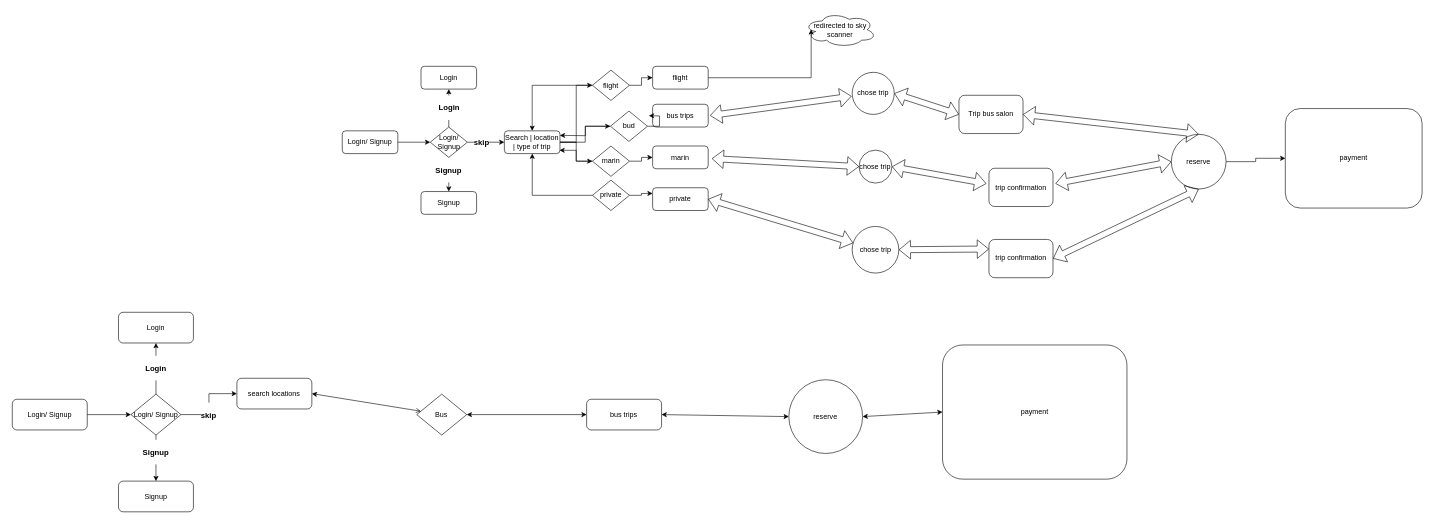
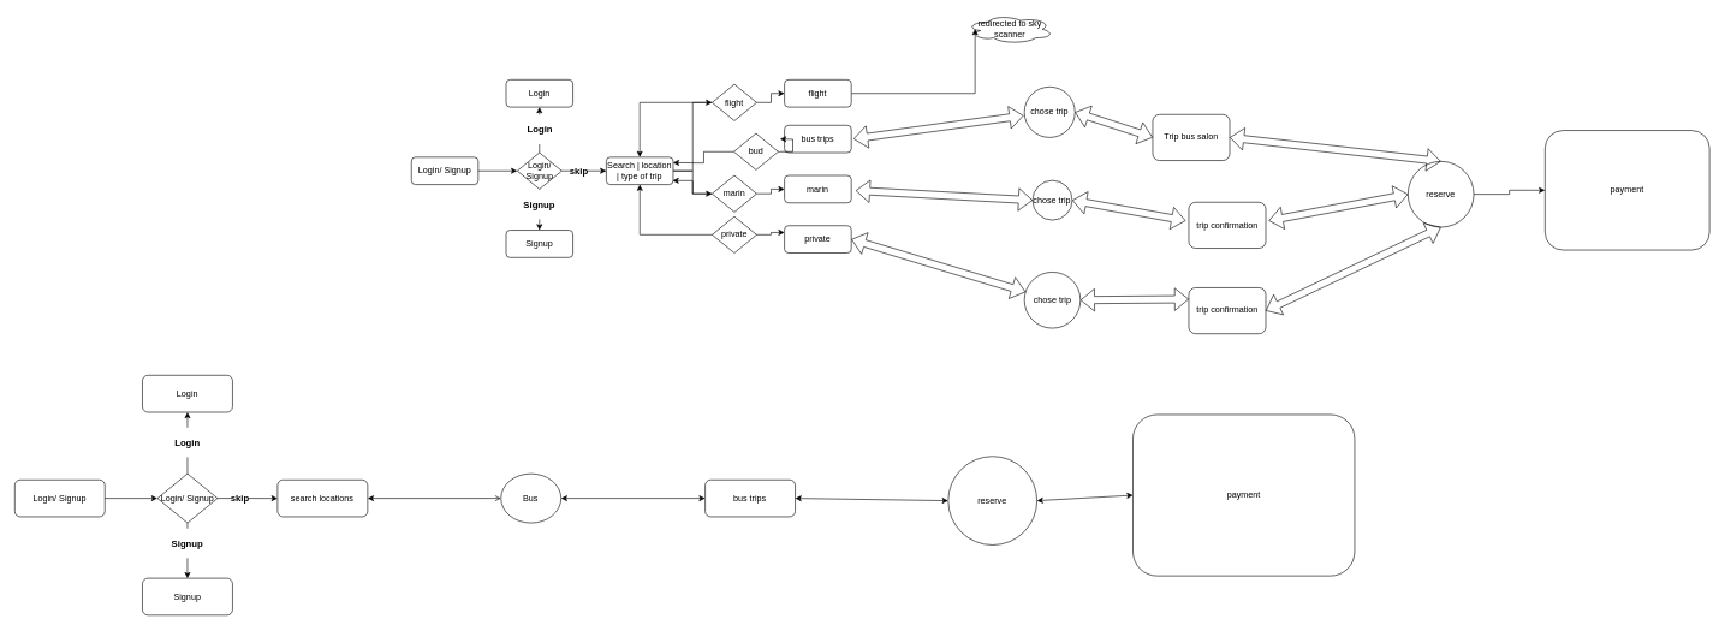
  <mxCell id="0" />
  <mxCell id="1" parent="0" />
- <mxCell id="2" value="redirected to sky scanner" style="ellipse;shape=cloud;whiteSpace=wrap;html=1;" vertex="1" parent="1"><mxGeometry x="1340" y="20" width="120" height="58" as="geometry" /></mxCell>
+ <mxCell id="2" value="redirected to sky scanner" style="ellipse;shape=cloud;whiteSpace=wrap;html=1;" vertex="1" parent="1"><mxGeometry x="1340" y="20" width="120" height="40" as="geometry" /></mxCell>
  <mxCell id="3" style="edgeStyle=orthogonalEdgeStyle;rounded=0;orthogonalLoop=1;jettySize=auto;html=1;entryX=0.097;entryY=0.49;entryDx=0;entryDy=0;entryPerimeter=0;" edge="1" parent="1" source="31" target="2"><mxGeometry relative="1" as="geometry" /></mxCell>
  <mxCell id="4" value="" style="group" vertex="1" connectable="0" parent="1"><mxGeometry x="1420" width="950" height="370" as="geometry" y="120" /></mxCell>
  <mxCell id="5" value="Trip bus salon" style="rounded=1;whiteSpace=wrap;html=1;" vertex="1" parent="4"><mxGeometry x="177.995" y="38.265" width="106.785" height="63.796" as="geometry" /></mxCell>
  <mxCell id="6" value="chose trip" style="ellipse;whiteSpace=wrap;html=1;aspect=fixed;" vertex="1" parent="4"><mxGeometry width="70.148" height="70.148" as="geometry" /></mxCell>
  <mxCell id="7" value="chose trip" style="ellipse;whiteSpace=wrap;html=1;aspect=fixed;" vertex="1" parent="4"><mxGeometry x="11.4" y="129.71" width="54.948" height="54.948" as="geometry" /></mxCell>
  <mxCell id="8" value="trip confirmation" style="rounded=1;whiteSpace=wrap;html=1;" vertex="1" parent="4"><mxGeometry x="227.995" y="159.903" width="106.785" height="63.796" as="geometry" /></mxCell>
  <mxCell id="9" value="chose trip" style="ellipse;whiteSpace=wrap;html=1;aspect=fixed;" vertex="1" parent="4"><mxGeometry y="256.877" width="77.748" height="77.748" as="geometry" /></mxCell>
  <mxCell id="10" value="trip confirmation" style="rounded=1;whiteSpace=wrap;html=1;" vertex="1" parent="4"><mxGeometry x="227.995" y="278.555" width="106.785" height="63.796" as="geometry" /></mxCell>
  <mxCell id="11" value="reserve" style="ellipse;whiteSpace=wrap;html=1;aspect=fixed;" vertex="1" parent="4"><mxGeometry x="532" y="103.337" width="91.2" height="91.2" as="geometry" /></mxCell>
  <mxCell id="12" value="payment" style="rounded=1;whiteSpace=wrap;html=1;" vertex="1" parent="4"><mxGeometry x="722" y="60.377" width="228" height="165.87" as="geometry" /></mxCell>
  <mxCell id="13" value="" style="shape=flexArrow;endArrow=classic;startArrow=classic;html=1;rounded=0;exitX=1;exitY=0.5;exitDx=0;exitDy=0;entryX=0;entryY=0.5;entryDx=0;entryDy=0;" edge="1" parent="4" source="6" target="5"><mxGeometry width="100" height="100" relative="1" as="geometry"><mxPoint x="-126.426" y="56.34" as="sourcePoint" /><mxPoint x="196.574" y="83.985" as="targetPoint" /></mxGeometry></mxCell>
  <mxCell id="14" value="" style="shape=flexArrow;endArrow=classic;startArrow=classic;html=1;rounded=0;exitX=1;exitY=0.5;exitDx=0;exitDy=0;entryX=-0.041;entryY=0.401;entryDx=0;entryDy=0;entryPerimeter=0;" edge="1" parent="4" source="7" target="8"><mxGeometry width="100" height="100" relative="1" as="geometry"><mxPoint x="89.3" y="79.949" as="sourcePoint" /><mxPoint x="247" y="96.536" as="targetPoint" /></mxGeometry></mxCell>
  <mxCell id="15" value="" style="shape=flexArrow;endArrow=classic;startArrow=classic;html=1;rounded=0;exitX=1;exitY=0.5;exitDx=0;exitDy=0;entryX=0;entryY=0.25;entryDx=0;entryDy=0;" edge="1" parent="4" source="9" target="10"><mxGeometry width="100" height="100" relative="1" as="geometry"><mxPoint x="85.5" y="196.058" as="sourcePoint" /><mxPoint x="243.2" y="212.645" as="targetPoint" /></mxGeometry></mxCell>
  <mxCell id="16" value="" style="shape=flexArrow;endArrow=classic;startArrow=classic;html=1;rounded=0;exitX=1;exitY=0.5;exitDx=0;exitDy=0;entryX=0.5;entryY=0;entryDx=0;entryDy=0;" edge="1" parent="4" source="5" target="11"><mxGeometry width="100" height="100" relative="1" as="geometry"><mxPoint x="89.3" y="79.949" as="sourcePoint" /><mxPoint x="247" y="96.536" as="targetPoint" /></mxGeometry></mxCell>
  <mxCell id="17" value="" style="shape=flexArrow;endArrow=classic;startArrow=classic;html=1;rounded=0;exitX=1.038;exitY=0.401;exitDx=0;exitDy=0;entryX=0;entryY=0.5;entryDx=0;entryDy=0;exitPerimeter=0;" edge="1" parent="4" source="8" target="11"><mxGeometry width="100" height="100" relative="1" as="geometry"><mxPoint x="353.4" y="96.536" as="sourcePoint" /><mxPoint x="469.3" y="165.649" as="targetPoint" /></mxGeometry></mxCell>
  <mxCell id="18" style="edgeStyle=orthogonalEdgeStyle;rounded=0;orthogonalLoop=1;jettySize=auto;html=1;entryX=0;entryY=0.5;entryDx=0;entryDy=0;" edge="1" parent="4" source="11" target="12"><mxGeometry relative="1" as="geometry" /></mxCell>
  <mxCell id="19" value="" style="shape=flexArrow;endArrow=classic;startArrow=classic;html=1;rounded=0;exitX=1;exitY=0.5;exitDx=0;exitDy=0;entryX=0.5;entryY=1;entryDx=0;entryDy=0;" edge="1" parent="4" source="10" target="11"><mxGeometry width="100" height="100" relative="1" as="geometry"><mxPoint x="357.2" y="212.645" as="sourcePoint" /><mxPoint x="480.7" y="201.587" as="targetPoint" /></mxGeometry></mxCell>
  <mxCell id="20" value="Login/ Signup" style="rounded=1;whiteSpace=wrap;html=1;" vertex="1" parent="1"><mxGeometry x="570" y="217.521" width="92.658" height="37.949" as="geometry" /></mxCell>
  <mxCell id="21" value="Login/ Signup" style="rhombus;whiteSpace=wrap;html=1;" vertex="1" parent="1"><mxGeometry x="716.709" y="211.197" width="61.772" height="50.598" as="geometry" /></mxCell>
  <mxCell id="22" style="edgeStyle=orthogonalEdgeStyle;rounded=0;orthogonalLoop=1;jettySize=auto;html=1;entryX=0;entryY=0.5;entryDx=0;entryDy=0;" edge="1" parent="1" source="20" target="21"><mxGeometry relative="1" as="geometry" /></mxCell>
  <mxCell id="23" value="Signup" style="rounded=1;whiteSpace=wrap;html=1;" vertex="1" parent="1"><mxGeometry x="701.266" y="318.718" width="92.658" height="37.949" as="geometry" /></mxCell>
  <mxCell id="24" style="edgeStyle=orthogonalEdgeStyle;rounded=0;orthogonalLoop=1;jettySize=auto;html=1;entryX=0.5;entryY=0;entryDx=0;entryDy=0;" edge="1" parent="1" source="21" target="23"><mxGeometry relative="1" as="geometry" /></mxCell>
  <mxCell id="25" value="&lt;h3&gt;Signup&lt;/h3&gt;" style="edgeLabel;html=1;align=center;verticalAlign=middle;resizable=0;points=[];" vertex="1" connectable="0" parent="24"><mxGeometry x="-0.267" y="-1" relative="1" as="geometry"><mxPoint as="offset" /></mxGeometry></mxCell>
  <mxCell id="26" value="Login" style="rounded=1;whiteSpace=wrap;html=1;" vertex="1" parent="1"><mxGeometry x="701.266" y="110" width="92.658" height="37.949" as="geometry" /></mxCell>
  <mxCell id="27" value="&lt;h3&gt;Login&lt;/h3&gt;" style="edgeStyle=orthogonalEdgeStyle;rounded=0;orthogonalLoop=1;jettySize=auto;html=1;entryX=0.5;entryY=1;entryDx=0;entryDy=0;" edge="1" parent="1" source="21" target="26"><mxGeometry relative="1" as="geometry" /></mxCell>
  <mxCell id="28" value="Search | location | type of trip" style="rounded=1;whiteSpace=wrap;html=1;" vertex="1" parent="1"><mxGeometry x="840.253" y="217.521" width="92.658" height="37.949" as="geometry" /></mxCell>
  <mxCell id="29" style="edgeStyle=orthogonalEdgeStyle;rounded=0;orthogonalLoop=1;jettySize=auto;html=1;" edge="1" parent="1" source="21" target="28"><mxGeometry relative="1" as="geometry" /></mxCell>
  <mxCell id="30" value="&lt;h3&gt;skip&lt;/h3&gt;" style="edgeLabel;html=1;align=center;verticalAlign=middle;resizable=0;points=[];" vertex="1" connectable="0" parent="29"><mxGeometry x="-0.27" y="1" relative="1" as="geometry"><mxPoint as="offset" /></mxGeometry></mxCell>
  <mxCell id="31" value="flight" style="rounded=1;whiteSpace=wrap;html=1;" vertex="1" parent="1"><mxGeometry x="1087.342" y="110" width="92.658" height="37.949" as="geometry" /></mxCell>
  <mxCell id="32" value="bus trips" style="rounded=1;whiteSpace=wrap;html=1;" vertex="1" parent="1"><mxGeometry x="1087.342" y="173.248" width="92.658" height="37.949" as="geometry" /></mxCell>
  <mxCell id="33" value="marin" style="rounded=1;whiteSpace=wrap;html=1;" vertex="1" parent="1"><mxGeometry x="1087.342" y="242.821" width="92.658" height="37.949" as="geometry" /></mxCell>
  <mxCell id="34" value="private" style="rounded=1;whiteSpace=wrap;html=1;" vertex="1" parent="1"><mxGeometry x="1087.342" y="312.393" width="92.658" height="37.949" as="geometry" /></mxCell>
  <mxCell id="35" style="edgeStyle=orthogonalEdgeStyle;rounded=0;orthogonalLoop=1;jettySize=auto;html=1;" edge="1" parent="1" source="37" target="31"><mxGeometry relative="1" as="geometry" /></mxCell>
  <mxCell id="36" style="edgeStyle=orthogonalEdgeStyle;rounded=0;orthogonalLoop=1;jettySize=auto;html=1;entryX=0.5;entryY=0;entryDx=0;entryDy=0;" edge="1" parent="1" source="37" target="28"><mxGeometry relative="1" as="geometry"><mxPoint x="932.703" y="225.111" as="targetPoint" /></mxGeometry></mxCell>
  <mxCell id="37" value="flight" style="rhombus;whiteSpace=wrap;html=1;" vertex="1" parent="1"><mxGeometry x="986.962" y="116.325" width="61.772" height="50.598" as="geometry" /></mxCell>
  <mxCell id="38" style="edgeStyle=orthogonalEdgeStyle;rounded=0;orthogonalLoop=1;jettySize=auto;html=1;entryX=0;entryY=0.5;entryDx=0;entryDy=0;" edge="1" parent="1" source="28" target="37"><mxGeometry relative="1" as="geometry" /></mxCell>
  <mxCell id="39" style="edgeStyle=orthogonalEdgeStyle;rounded=0;orthogonalLoop=1;jettySize=auto;html=1;" edge="1" parent="1" source="41"><mxGeometry relative="1" as="geometry"><mxPoint x="1081.081" y="192.222" as="targetPoint" /></mxGeometry></mxCell>
  <mxCell id="40" style="edgeStyle=orthogonalEdgeStyle;rounded=0;orthogonalLoop=1;jettySize=auto;html=1;" edge="1" parent="1" source="41"><mxGeometry relative="1" as="geometry"><mxPoint x="932.703" y="225.111" as="targetPoint" /></mxGeometry></mxCell>
  <mxCell id="41" value="bud" style="rhombus;whiteSpace=wrap;html=1;" vertex="1" parent="1"><mxGeometry x="1016.962" y="184.573" width="61.772" height="50.598" as="geometry" /></mxCell>
- <mxCell id="42" style="edgeStyle=orthogonalEdgeStyle;rounded=0;orthogonalLoop=1;jettySize=auto;html=1;entryX=0;entryY=0.5;entryDx=0;entryDy=0;" edge="1" parent="1" source="28" target="41"><mxGeometry relative="1" as="geometry" /></mxCell>
  <mxCell id="43" style="edgeStyle=orthogonalEdgeStyle;rounded=0;orthogonalLoop=1;jettySize=auto;html=1;" edge="1" parent="1" source="45" target="33"><mxGeometry relative="1" as="geometry" /></mxCell>
  <mxCell id="44" style="edgeStyle=orthogonalEdgeStyle;rounded=0;orthogonalLoop=1;jettySize=auto;html=1;entryX=0.991;entryY=0.855;entryDx=0;entryDy=0;entryPerimeter=0;" edge="1" parent="1" source="45" target="28"><mxGeometry relative="1" as="geometry" /></mxCell>
  <mxCell id="45" value="marin" style="rhombus;whiteSpace=wrap;html=1;" vertex="1" parent="1"><mxGeometry x="986.962" y="242.821" width="61.772" height="50.598" as="geometry" /></mxCell>
  <mxCell id="46" style="edgeStyle=orthogonalEdgeStyle;rounded=0;orthogonalLoop=1;jettySize=auto;html=1;" edge="1" parent="1" source="28" target="45"><mxGeometry relative="1" as="geometry" /></mxCell>
  <mxCell id="47" style="edgeStyle=orthogonalEdgeStyle;rounded=0;orthogonalLoop=1;jettySize=auto;html=1;entryX=0;entryY=0.25;entryDx=0;entryDy=0;" edge="1" parent="1" source="49" target="34"><mxGeometry relative="1" as="geometry" /></mxCell>
  <mxCell id="48" style="edgeStyle=orthogonalEdgeStyle;rounded=0;orthogonalLoop=1;jettySize=auto;html=1;" edge="1" parent="1" source="49" target="28"><mxGeometry relative="1" as="geometry" /></mxCell>
  <mxCell id="49" value="private" style="rhombus;whiteSpace=wrap;html=1;" vertex="1" parent="1"><mxGeometry x="986.962" y="299.744" width="61.772" height="50.598" as="geometry" /></mxCell>
  <mxCell id="50" value="" style="shape=flexArrow;endArrow=classic;startArrow=classic;html=1;rounded=0;exitX=1.032;exitY=0.497;exitDx=0;exitDy=0;exitPerimeter=0;entryX=-0.015;entryY=0.567;entryDx=0;entryDy=0;entryPerimeter=0;" edge="1" parent="1" source="32" target="6"><mxGeometry width="100" height="100" relative="1" as="geometry"><mxPoint x="1097" y="415.58" as="sourcePoint" /><mxPoint x="1287" y="139.13" as="targetPoint" /></mxGeometry></mxCell>
  <mxCell id="51" value="" style="shape=flexArrow;endArrow=classic;startArrow=classic;html=1;rounded=0;exitX=1.065;exitY=0.552;exitDx=0;exitDy=0;exitPerimeter=0;entryX=0;entryY=0.5;entryDx=0;entryDy=0;" edge="1" parent="1" source="33" target="7"><mxGeometry width="100" height="100" relative="1" as="geometry"><mxPoint x="1211" y="305" as="sourcePoint" /><mxPoint x="1401" y="28.551" as="targetPoint" /></mxGeometry></mxCell>
  <mxCell id="52" value="" style="shape=flexArrow;endArrow=classic;startArrow=classic;html=1;rounded=0;exitX=1;exitY=0.5;exitDx=0;exitDy=0;" edge="1" parent="1" source="34" target="9"><mxGeometry width="100" height="100" relative="1" as="geometry"><mxPoint x="1123.6" y="316.058" as="sourcePoint" /><mxPoint x="1450.4" y="316.058" as="targetPoint" /></mxGeometry></mxCell>
  <mxCell id="53" value="" style="group" vertex="1" connectable="0" parent="1"><mxGeometry x="20" y="520" width="1858" height="332.59" as="geometry" /></mxCell>
  <mxCell id="54" value="" style="group" vertex="1" connectable="0" parent="53"><mxGeometry width="822.483" height="332.59" as="geometry" /></mxCell>
  <mxCell id="55" value="Login/ Signup" style="rounded=1;whiteSpace=wrap;html=1;" vertex="1" parent="54"><mxGeometry y="144.975" width="124.934" height="51.168" as="geometry" /></mxCell>
  <mxCell id="56" value="Login/ Signup" style="rhombus;whiteSpace=wrap;html=1;" vertex="1" parent="54"><mxGeometry x="197.812" y="136.447" width="83.289" height="68.224" as="geometry" /></mxCell>
  <mxCell id="57" style="edgeStyle=orthogonalEdgeStyle;rounded=0;orthogonalLoop=1;jettySize=auto;html=1;entryX=0;entryY=0.5;entryDx=0;entryDy=0;" edge="1" parent="54" source="55" target="56"><mxGeometry relative="1" as="geometry" /></mxCell>
  <mxCell id="58" value="Signup" style="rounded=1;whiteSpace=wrap;html=1;" vertex="1" parent="54"><mxGeometry x="176.99" y="281.422" width="124.934" height="51.168" as="geometry" /></mxCell>
  <mxCell id="59" style="edgeStyle=orthogonalEdgeStyle;rounded=0;orthogonalLoop=1;jettySize=auto;html=1;entryX=0.5;entryY=0;entryDx=0;entryDy=0;" edge="1" parent="54" source="56" target="58"><mxGeometry relative="1" as="geometry" /></mxCell>
  <mxCell id="60" value="&lt;h3&gt;Signup&lt;/h3&gt;" style="edgeLabel;html=1;align=center;verticalAlign=middle;resizable=0;points=[];" vertex="1" connectable="0" parent="59"><mxGeometry x="-0.267" y="-1" relative="1" as="geometry"><mxPoint as="offset" /></mxGeometry></mxCell>
  <mxCell id="61" value="Login" style="rounded=1;whiteSpace=wrap;html=1;" vertex="1" parent="54"><mxGeometry x="176.99" width="124.934" height="51.168" as="geometry" /></mxCell>
  <mxCell id="62" value="&lt;h3&gt;Login&lt;/h3&gt;" style="edgeStyle=orthogonalEdgeStyle;rounded=0;orthogonalLoop=1;jettySize=auto;html=1;entryX=0.5;entryY=1;entryDx=0;entryDy=0;" edge="1" parent="54" source="56" target="61"><mxGeometry relative="1" as="geometry" /></mxCell>
- <mxCell id="63" value="search locations" style="rounded=1;whiteSpace=wrap;html=1;" vertex="1" parent="54"><mxGeometry x="374.391" y="109.975" width="124.934" height="51.168" as="geometry" /></mxCell>
+ <mxCell id="63" value="search locations" style="rounded=1;whiteSpace=wrap;html=1;" vertex="1" parent="54"><mxGeometry x="364.391" y="144.975" width="124.934" height="51.168" as="geometry" /></mxCell>
  <mxCell id="64" style="edgeStyle=orthogonalEdgeStyle;rounded=0;orthogonalLoop=1;jettySize=auto;html=1;" edge="1" parent="54" source="56" target="63"><mxGeometry relative="1" as="geometry" /></mxCell>
  <mxCell id="65" value="&lt;h3&gt;skip&lt;/h3&gt;" style="edgeLabel;html=1;align=center;verticalAlign=middle;resizable=0;points=[];" vertex="1" connectable="0" parent="64"><mxGeometry x="-0.27" y="1" relative="1" as="geometry"><mxPoint as="offset" /></mxGeometry></mxCell>
- <mxCell id="66" value="Bus" style="rhombus;whiteSpace=wrap;html=1;" vertex="1" parent="54"><mxGeometry x="674.169" y="136.442" width="83.289" height="68.224" as="geometry" /></mxCell>
+ <mxCell id="66" value="Bus" style="ellipse;whiteSpace=wrap;html=1;" vertex="1" parent="54"><mxGeometry x="674.169" y="136.442" width="83.289" height="68.224" as="geometry" /></mxCell>
  <mxCell id="67" value="" style="endArrow=open;startArrow=classic;html=1;rounded=0;exitX=1;exitY=0.5;exitDx=0;exitDy=0;" edge="1" parent="54" source="63" target="66"><mxGeometry width="50" height="50" relative="1" as="geometry"><mxPoint x="377.53" y="134.834" as="sourcePoint" /><mxPoint x="444.947" y="67.417" as="targetPoint" /></mxGeometry></mxCell>
  <mxCell id="68" value="bus trips" style="rounded=1;whiteSpace=wrap;html=1;" vertex="1" parent="53"><mxGeometry x="957.319" y="144.97" width="124.934" height="51.168" as="geometry" /></mxCell>
  <mxCell id="69" value="" style="endArrow=classic;startArrow=classic;html=1;rounded=0;exitX=1;exitY=0.5;exitDx=0;exitDy=0;entryX=0;entryY=0.5;entryDx=0;entryDy=0;" edge="1" parent="53" source="66" target="68"><mxGeometry width="50" height="50" relative="1" as="geometry"><mxPoint x="502.928" y="183.374" as="sourcePoint" /><mxPoint x="687.65" y="183.374" as="targetPoint" /></mxGeometry></mxCell>
  <mxCell id="70" value="reserve" style="ellipse;whiteSpace=wrap;html=1;aspect=fixed;" vertex="1" parent="53"><mxGeometry x="1294.397" y="112.393" width="122.968" height="122.968" as="geometry" /></mxCell>
  <mxCell id="71" value="payment" style="rounded=1;whiteSpace=wrap;html=1;" vertex="1" parent="53"><mxGeometry x="1550.58" y="54.468" width="307.42" height="223.648" as="geometry" /></mxCell>
  <mxCell id="72" value="" style="endArrow=classic;startArrow=classic;html=1;rounded=0;exitX=1;exitY=0.5;exitDx=0;exitDy=0;entryX=0;entryY=0.5;entryDx=0;entryDy=0;" edge="1" parent="53" source="68" target="70"><mxGeometry width="50" height="50" relative="1" as="geometry"><mxPoint x="771.244" y="183.374" as="sourcePoint" /><mxPoint x="970.797" y="183.374" as="targetPoint" /></mxGeometry></mxCell>
  <mxCell id="73" value="" style="endArrow=classic;startArrow=classic;html=1;rounded=0;entryX=0;entryY=0.5;entryDx=0;entryDy=0;exitX=1;exitY=0.5;exitDx=0;exitDy=0;" edge="1" parent="53" source="70" target="71"><mxGeometry width="50" height="50" relative="1" as="geometry"><mxPoint x="1429.23" y="175.284" as="sourcePoint" /><mxPoint x="1307.88" y="187.419" as="targetPoint" /></mxGeometry></mxCell>
